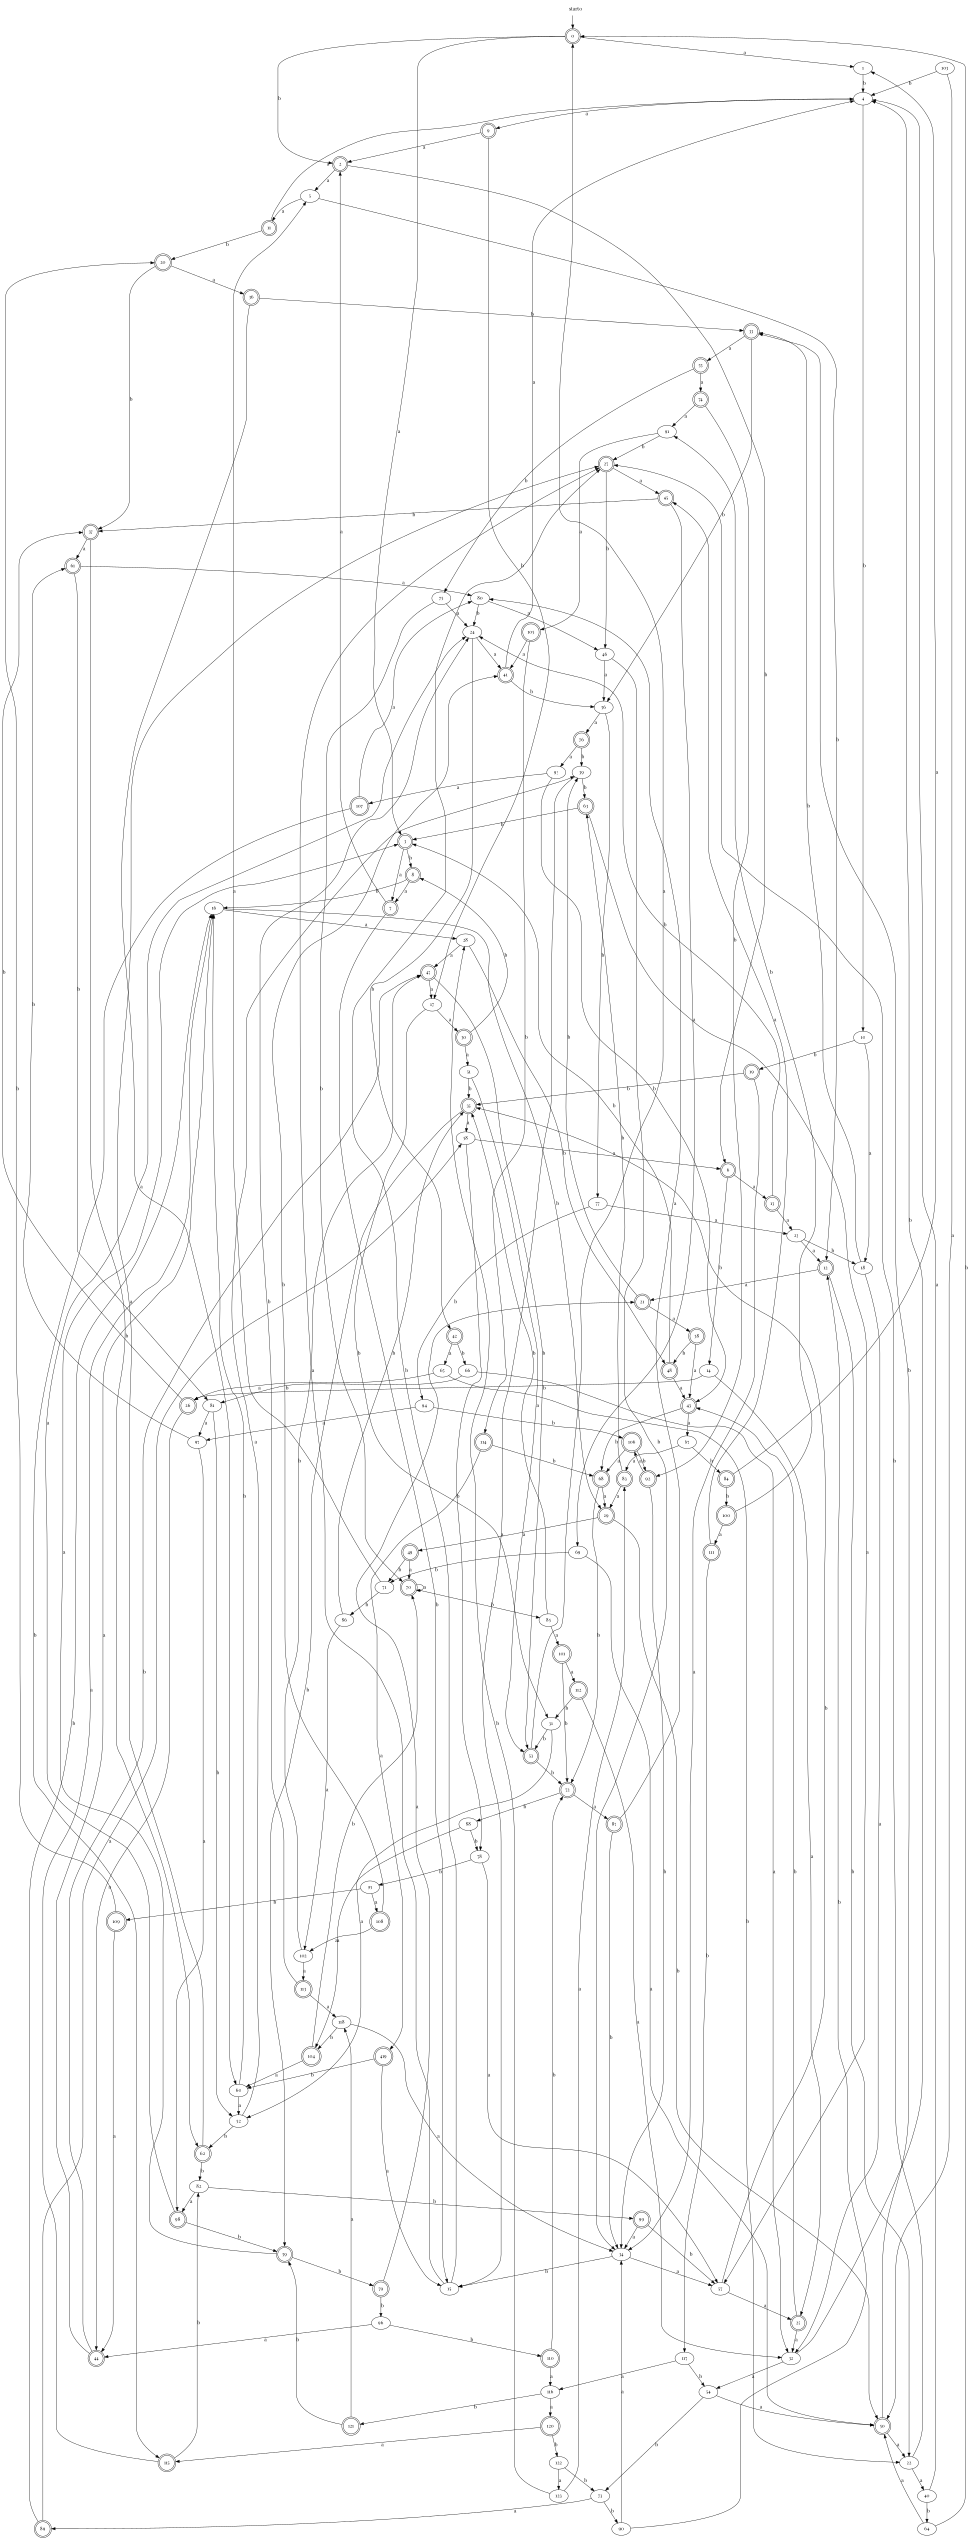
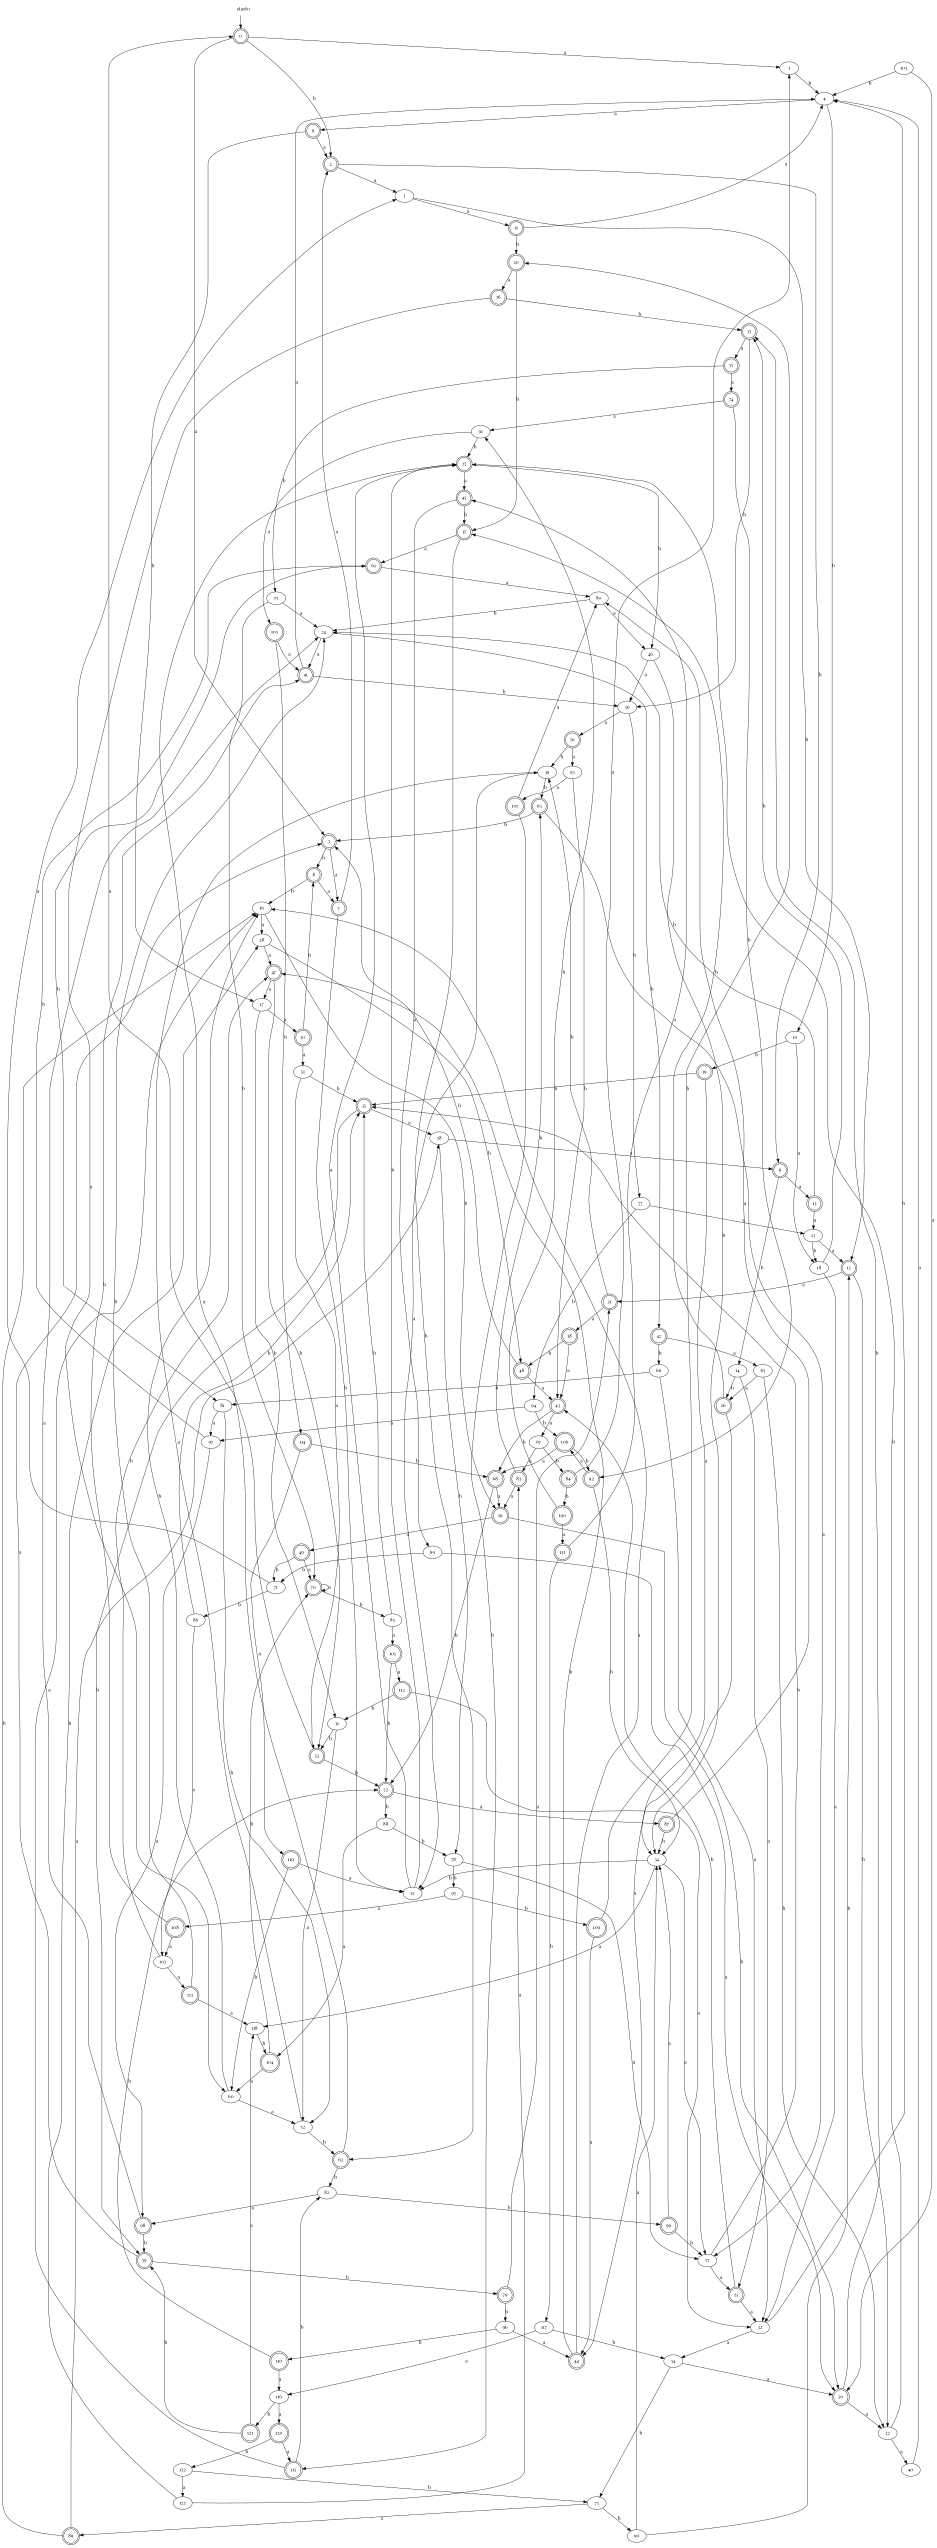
  digraph {
    fontname="Playfair Display"
    node [fontname="Playfair Display" shape=doublecircle]
    edge [fontname="Playfair Display"]
    __start0 [shape=none]
    0
    1 [shape=""]
    2
    3
    4 [shape=""]
    5 [shape=""]
    6
    7
    8
    9
    10 [shape=""]
    11
    12
    13
    14 [shape=""]
    15 [shape=""]
    16 [shape=""]
    17 [shape=""]
    18 [shape=""]
    19
    20
    21
    22 [shape=""]
    23 [shape=""]
    24 [shape=""]
    25
    26
    27
    28 [shape=""]
    29
    30
    31 [shape=""]
    32 [shape=""]
    33
    34 [shape=""]
    35
    36
    37
    38
    39 [shape=""]
    40 [shape=""]
    41
    42
    43
    44
    45
    46 [shape=""]
    47
    48
    49
    50
    51 [shape=""]
    52 [shape=""]
    53
    54 [shape=""]
    55
    56 [shape=""]
    57 [shape=""]
    58 [shape=""]
    59
    60 [shape=""]
    61
    62
    63
-   64 [shape=""]
    65 [shape=""]
    66 [shape=""]
    67 [shape=""]
    68
    69 [shape=""]
    70
    71 [shape=""]
    72
    73 [shape=""]
    74
    75 [shape=""]
    76
    77 [shape=""]
    78 [shape=""]
    79
    80 [shape=""]
    81 [shape=""]
    82 [shape=""]
    83
    84
    85 [shape=""]
    86 [shape=""]
    87
    88 [shape=""]
    89
    90 [shape=""]
    91 [shape=""]
    92
    93 [shape=""]
    94 [shape=""]
    95 [shape=""]
    96 [shape=""]
    97 [shape=""]
    98
    99
-   100
+   100 [label=190]
    101
    102 [shape=""]
    104
    105
    106
    107
    108
    109
    110
    111
    112
    113
    103 [shape=""]
    114
    115
    116 [shape=""]
    117 [shape=""]
    118 [shape=""]
-   119 [label=419]
+   119
    120
    121
    122 [shape=""]
    123 [shape=""]
    __start0 -> 0
    0 -> 1 [label=a]
    0 -> 2 [label=b]
    0 -> 3 [label=a]
    1 -> 4 [label=b]
    2 -> 5 [label=a]
    2 -> 6 [label=b]
    3 -> 7 [label=a]
    3 -> 8 [label=b]
    4 -> 9 [label=a]
    4 -> 10 [label=b]
    5 -> 11 [label=a]
    5 -> 12 [label=b]
    6 -> 13 [label=a]
    6 -> 14 [label=b]
    7 -> 2 [label=a]
    7 -> 15 [label=b]
    8 -> 7 [label=a]
    8 -> 16 [label=b]
    9 -> 2 [label=a]
    9 -> 17 [label=b]
    10 -> 18 [label=a]
    10 -> 19 [label=b]
    11 -> 4 [label=a]
    11 -> 20 [label=b]
    12 -> 21 [label=a]
    12 -> 22 [label=b]
    13 -> 23 [label=a]
    13 -> 24 [label=b]
    14 -> 25 [label=a]
    14 -> 26 [label=b]
    15 -> 27 [label=a]
    15 -> 27 [label=b]
    16 -> 28 [label=a]
    16 -> 29 [label=b]
    17 -> 30 [label=a]
    17 -> 31 [label=b]
    18 -> 32 [label=a]
    18 -> 33 [label=b]
    19 -> 34 [label=a]
    19 -> 35 [label=b]
    20 -> 36 [label=a]
    20 -> 37 [label=b]
    21 -> 38 [label=a]
    21 -> 39 [label=b]
    22 -> 27 [label=b]
    22 -> 40 [label=a]
    23 -> 12 [label=a]
    23 -> 18 [label=b]
    24 -> 41 [label=a]
    24 -> 42 [label=b]
    25 -> 32 [label=a]
    25 -> 43 [label=b]
    26 -> 37 [label=b]
    26 -> 44 [label=a]
    27 -> 45 [label=a]
    27 -> 46 [label=b]
    28 -> 47 [label=a]
    28 -> 48 [label=b]
    29 -> 49 [label=a]
    29 -> 50 [label=b]
    30 -> 8 [label=b]
    30 -> 51 [label=a]
    31 -> 52 [label=a]
    31 -> 53 [label=b]
    32 -> 4 [label=b]
    32 -> 54 [label=a]
    33 -> 55 [label=a]
    33 -> 56 [label=b]
    34 -> 15 [label=b]
    34 -> 57 [label=a]
    35 -> 58 [label=a]
    35 -> 59 [label=b]
    36 -> 33 [label=b]
    36 -> 60 [label=a]
    37 -> 61 [label=a]
    37 -> 62 [label=b]
    38 -> 43 [label=a]
    38 -> 48 [label=b]
    39 -> 15 [label=a]
    39 -> 63 [label=b]
    40 -> 4 [label=a]
-   40 -> 64 [label=b]
    41 -> 4 [label=a]
    41 -> 56 [label=b]
    42 -> 65 [label=a]
    42 -> 66 [label=b]
    43 -> 67 [label=a]
    43 -> 68 [label=b]
    44 -> 16 [label=a]
    44 -> 47 [label=b]
    45 -> 37 [label=b]
    45 -> 69 [label=a]
    46 -> 34 [label=b]
    46 -> 56 [label=a]
    47 -> 17 [label=a]
    47 -> 53 [label=b]
    48 -> 3 [label=b]
    48 -> 43 [label=a]
    49 -> 70 [label=a]
    49 -> 71 [label=b]
    50 -> 22 [label=a]
    50 -> 33 [label=b]
    51 -> 35 [label=b]
    51 -> 53 [label=a]
    52 -> 39 [label=a]
    52 -> 62 [label=b]
    53 -> 0 [label=a]
    53 -> 72 [label=b]
    54 -> 50 [label=a]
    54 -> 73 [label=b]
    55 -> 74 [label=a]
    55 -> 75 [label=b]
    56 -> 76 [label=a]
    56 -> 77 [label=b]
    57 -> 25 [label=a]
    57 -> 35 [label=b]
    58 -> 6 [label=a]
    58 -> 78 [label=b]
    59 -> 3 [label=a]
    59 -> 79 [label=b]
    60 -> 16 [label=b]
    60 -> 52 [label=a]
    61 -> 80 [label=a]
    61 -> 81 [label=b]
    62 -> 27 [label=a]
    62 -> 82 [label=b]
    63 -> 3 [label=b]
    63 -> 57 [label=a]
-   64 -> 0 [label=b]
-   64 -> 50 [label=a]
    65 -> 22 [label=b]
    65 -> 26 [label=a]
    66 -> 32 [label=a]
    66 -> 81 [label=b]
    67 -> 83 [label=a]
    67 -> 84 [label=b]
    68 -> 29 [label=a]
    68 -> 72 [label=b]
    69 -> 50 [label=a]
    69 -> 71 [label=b]
    70 -> 70 [label=a]
    70 -> 85 [label=b]
    71 -> 5 [label=a]
    71 -> 86 [label=b]
    72 -> 87 [label=a]
    72 -> 88 [label=b]
    73 -> 89 [label=a]
    73 -> 90 [label=b]
    74 -> 91 [label=a]
    74 -> 92 [label=b]
    75 -> 24 [label=a]
    75 -> 70 [label=b]
    76 -> 39 [label=b]
    76 -> 93 [label=a]
    77 -> 23 [label=a]
    77 -> 94 [label=b]
    78 -> 57 [label=a]
    78 -> 95 [label=b]
    79 -> 21 [label=a]
    79 -> 96 [label=b]
    80 -> 24 [label=b]
    80 -> 46 [label=a]
    81 -> 52 [label=b]
    81 -> 97 [label=a]
    82 -> 98 [label=a]
    82 -> 99 [label=b]
    83 -> 29 [label=a]
    83 -> 63 [label=b]
    84 -> 1 [label=a]
    84 -> 100 [label=b]
    85 -> 35 [label=b]
    85 -> 101 [label=a]
    86 -> 35 [label=b]
    86 -> 102 [label=a]
    87 -> 34 [label=b]
    87 -> 80 [label=a]
    88 -> 78 [label=b]
    88 -> 104 [label=a]
    89 -> 16 [label=b]
    89 -> 58 [label=a]
    90 -> 12 [label=b]
    90 -> 34 [label=a]
    91 -> 27 [label=b]
    91 -> 105 [label=a]
    92 -> 34 [label=b]
    92 -> 106 [label=a]
    93 -> 43 [label=b]
    93 -> 107 [label=a]
    94 -> 97 [label=a]
    94 -> 106 [label=b]
    95 -> 108 [label=a]
    95 -> 109 [label=b]
    96 -> 44 [label=a]
    96 -> 110 [label=b]
    97 -> 61 [label=b]
    97 -> 98 [label=a]
    98 -> 24 [label=a]
    98 -> 59 [label=b]
    99 -> 34 [label=a]
    99 -> 57 [label=b]
    100 -> 91 [label=b]
    100 -> 111 [label=a]
    101 -> 72 [label=b]
    101 -> 112 [label=a]
    102 -> 47 [label=b]
    102 -> 113 [label=a]
    104 -> 60 [label=a]
    104 -> 70 [label=b]
    105 -> 41 [label=a]
    105 -> 114 [label=b]
    106 -> 68 [label=a]
    106 -> 92 [label=b]
    107 -> 80 [label=a]
    107 -> 115 [label=b]
    108 -> 41 [label=b]
    108 -> 102 [label=a]
    109 -> 20 [label=b]
    109 -> 44 [label=a]
    110 -> 72 [label=b]
    110 -> 116 [label=a]
    111 -> 45 [label=a]
    111 -> 117 [label=b]
    112 -> 31 [label=b]
    112 -> 32 [label=a]
    113 -> 24 [label=b]
    113 -> 118 [label=a]
    103 -> 4 [label=b]
    103 -> 50 [label=a]
    114 -> 68 [label=b]
    114 -> 119 [label=a]
    115 -> 16 [label=a]
    115 -> 82 [label=b]
    116 -> 120 [label=a]
    116 -> 121 [label=b]
    117 -> 54 [label=b]
    117 -> 116 [label=a]
-   118 -> 34 [label=a]
+   34 -> 118 [label=a]
    118 -> 104 [label=b]
    119 -> 15 [label=a]
    119 -> 60 [label=b]
    120 -> 115 [label=a]
    120 -> 122 [label=b]
    121 -> 59 [label=b]
    121 -> 118 [label=a]
    122 -> 73 [label=b]
    122 -> 123 [label=a]
    123 -> 28 [label=b]
    123 -> 83 [label=a]
  }
